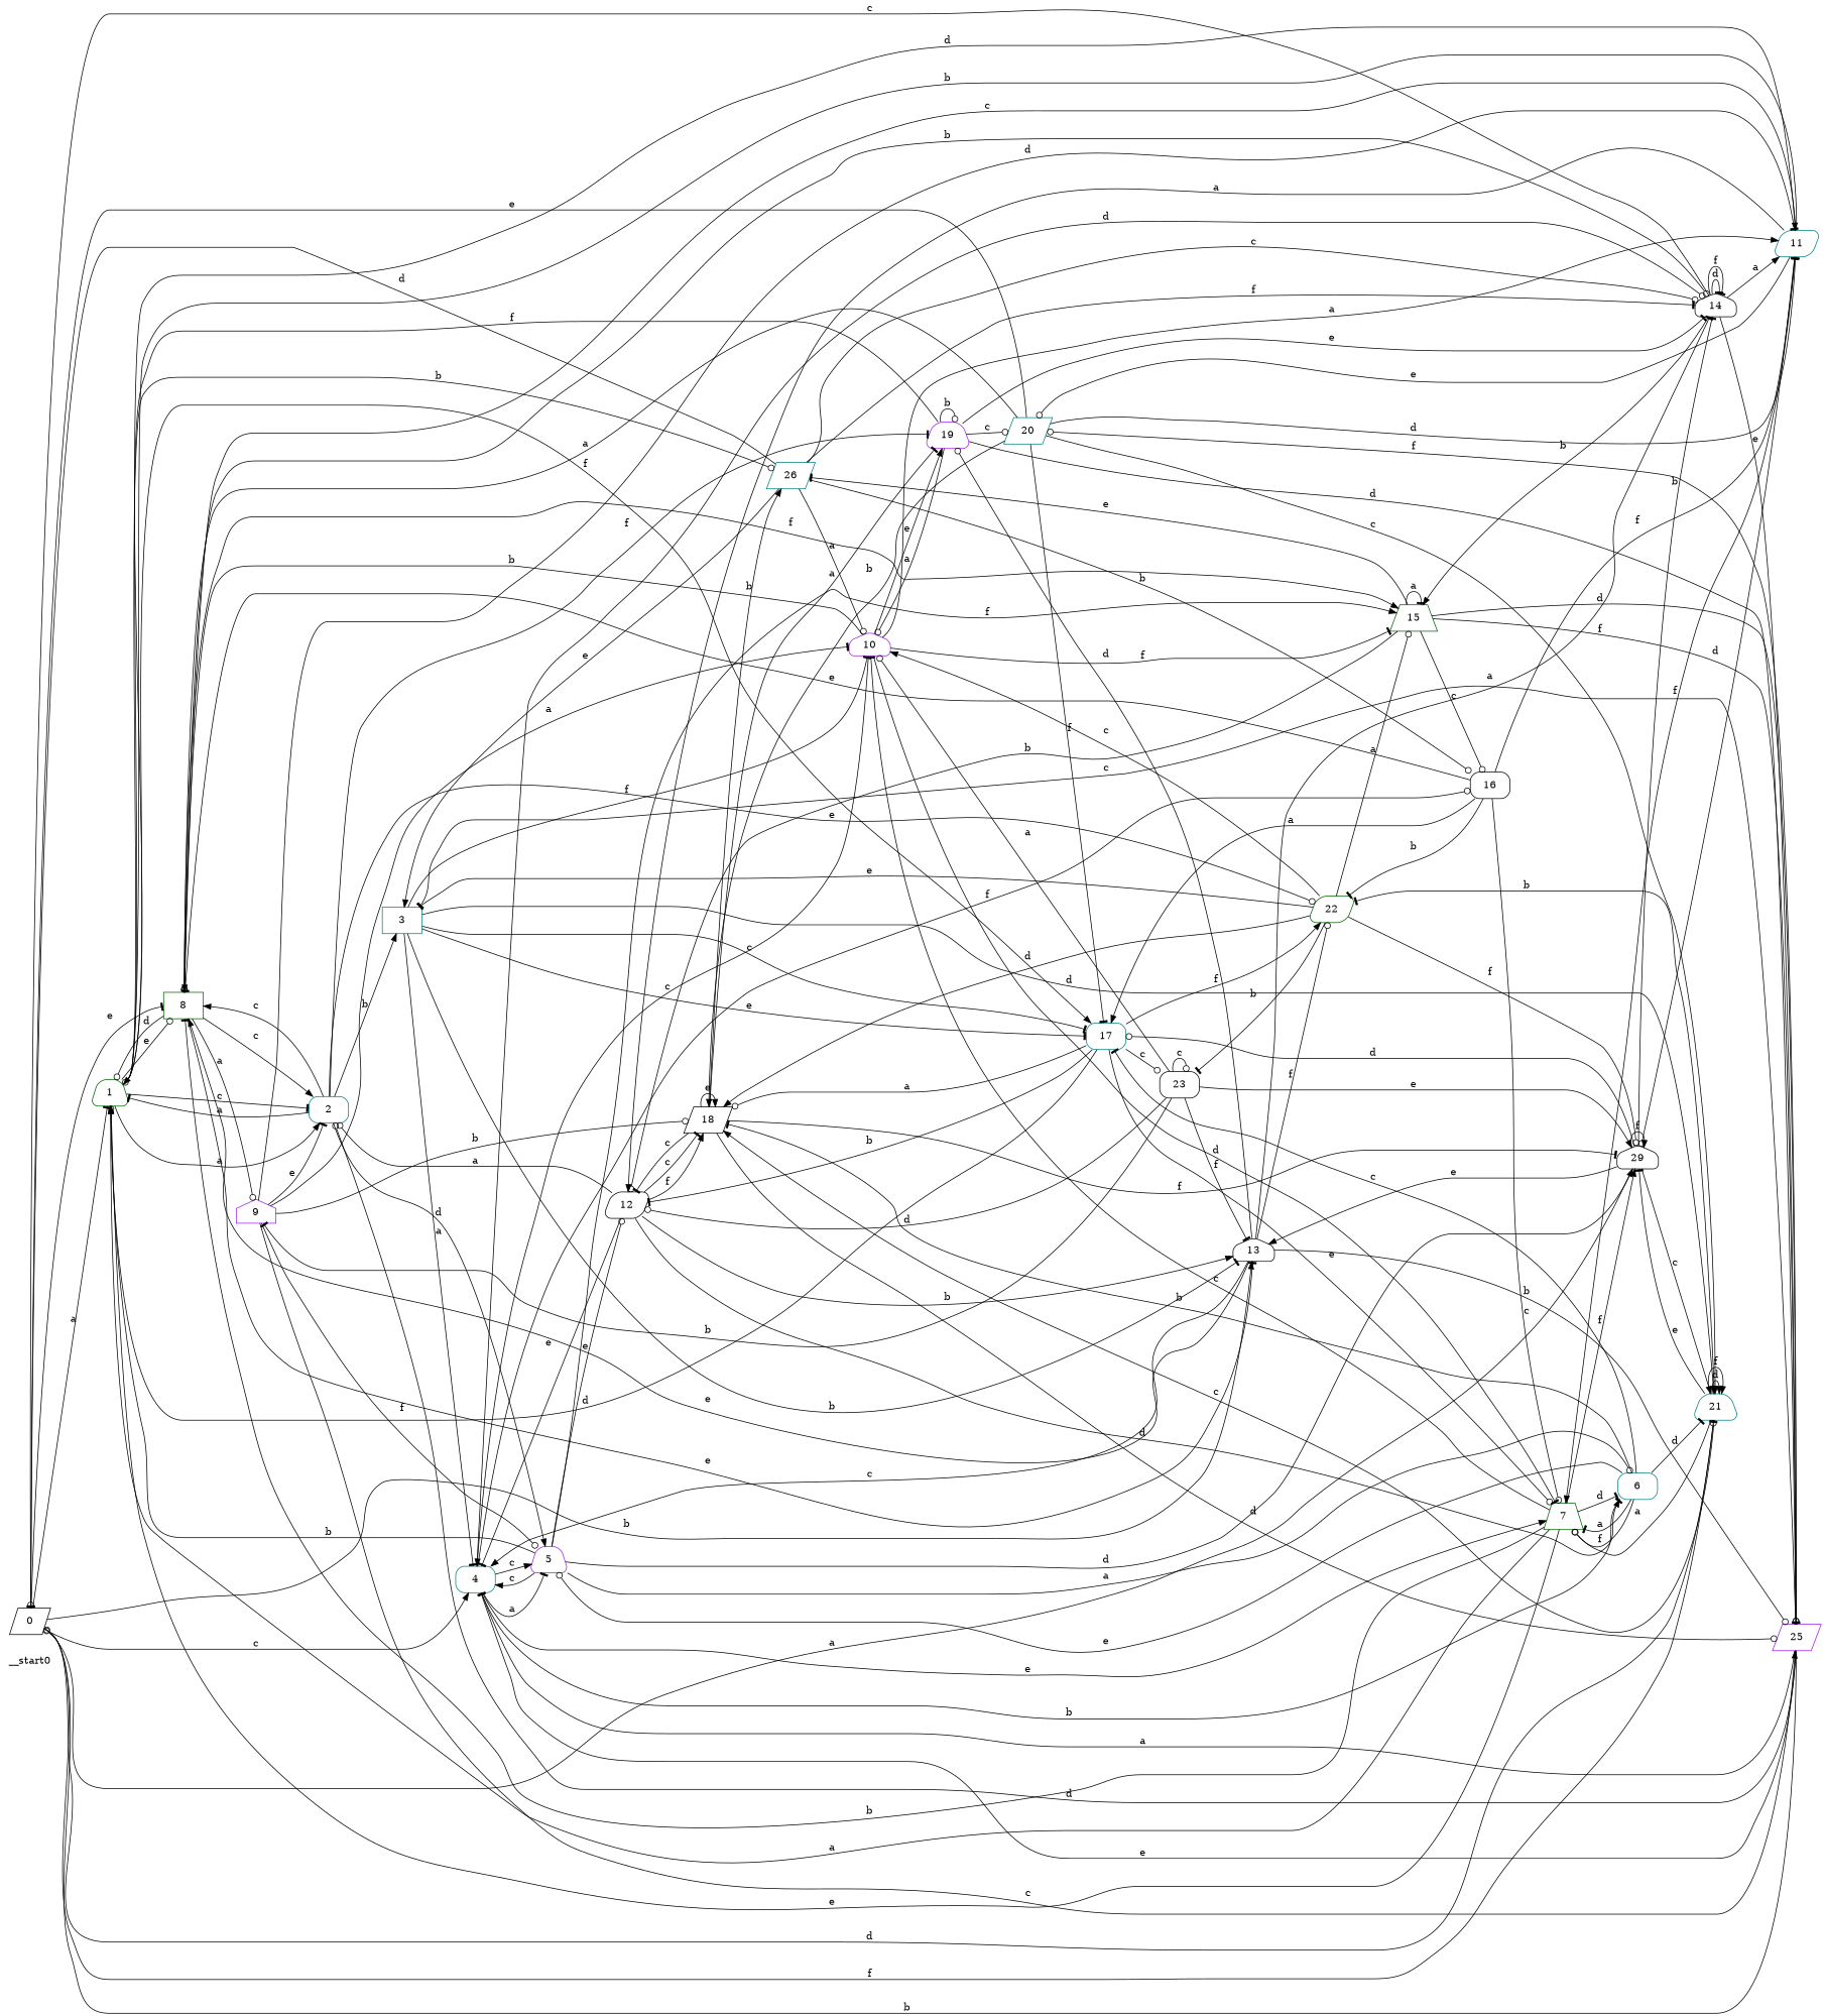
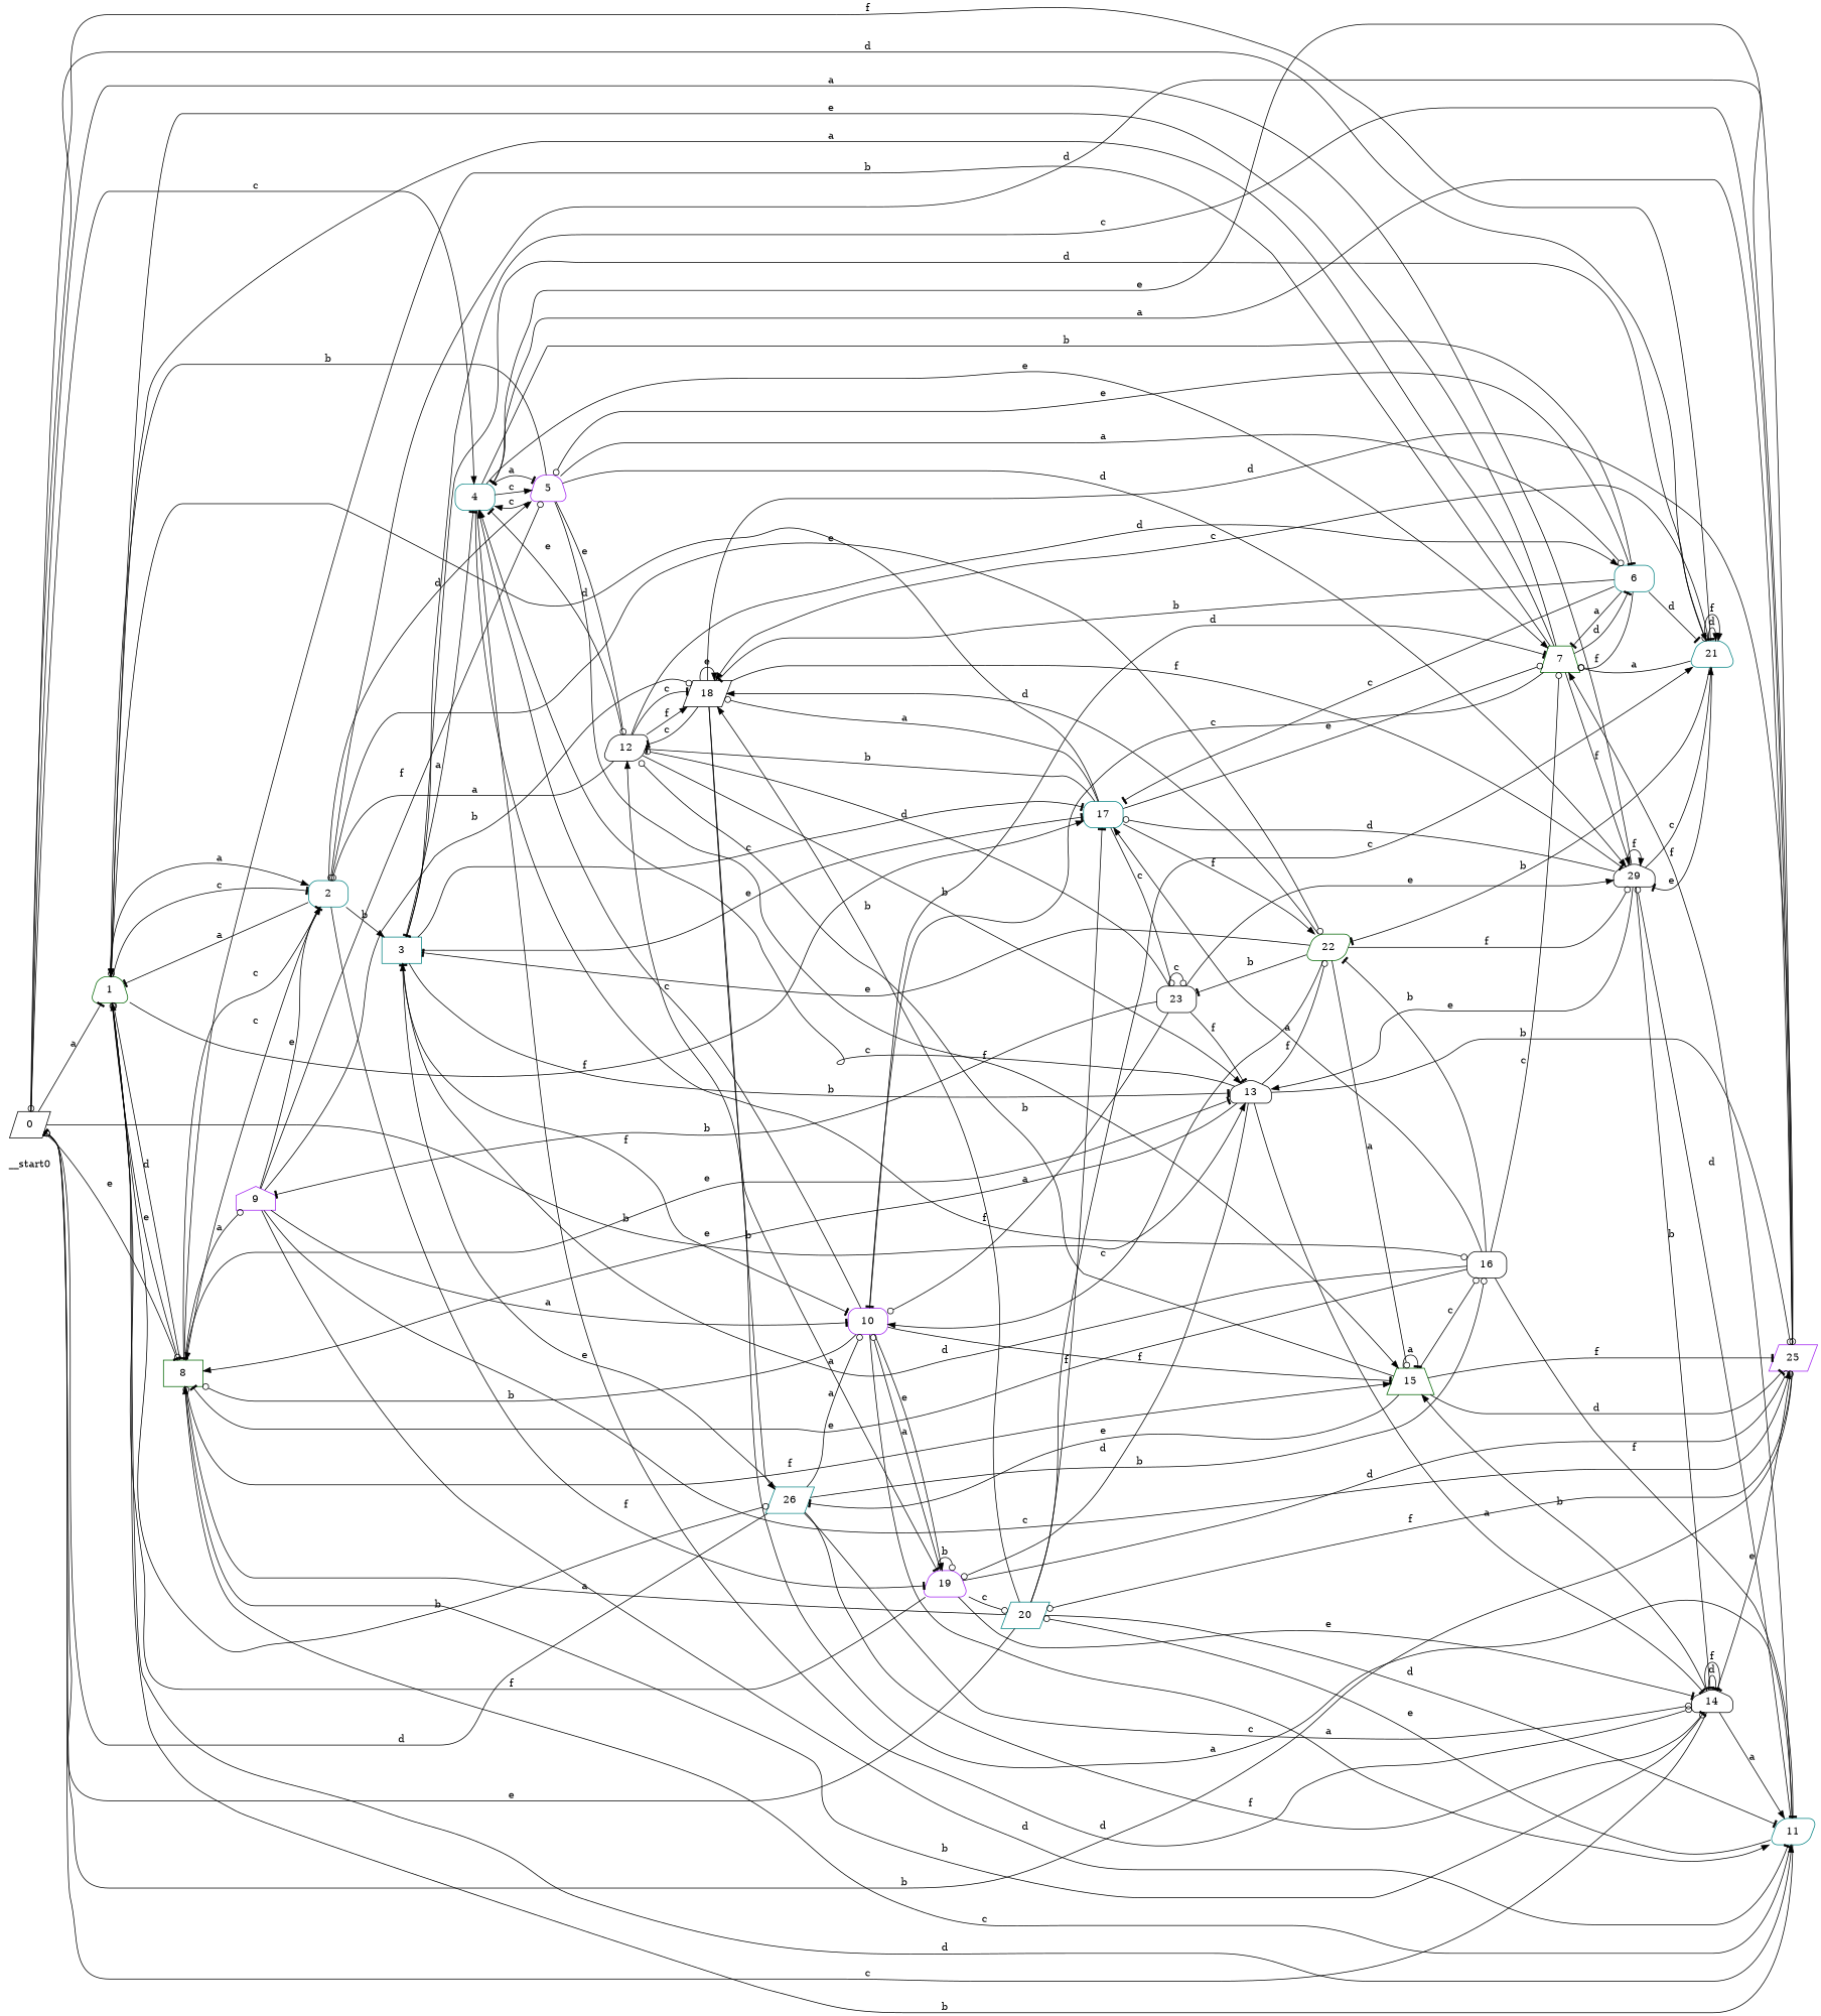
  digraph {
    rankdir=LR
    node [color=teal shape=box fillcolor=white style="rounded,filled"]
    edge [arrowhead=tee]
    __start0 [color=purple shape=none fillcolor="" style=""]
    n2 [color=black label=0 shape=parallelogram style=filled]
    n3 [color=darkgreen label=1 shape=trapezium]
    n4 [label=4]
    n5 [color=darkgreen label=8 style=filled]
    n6 [color=black label=13 shape=house]
    n7 [label=21 shape=trapezium]
    n8 [label=2]
    n9 [label=11 shape=parallelogram]
    n10 [label=17]
    n11 [label=26 shape=parallelogram style=filled]
    n12 [color=purple label=5 shape=trapezium]
    n13 [label=6]
    n14 [color=darkgreen label=7 shape=trapezium style=filled]
    n15 [color=black label=14 shape=house]
    n16 [color=black label=16]
    n17 [color=darkgreen label=15 shape=trapezium style=filled]
    n18 [color=purple label=9 shape=house style=filled]
    n19 [color=purple label=19 shape=trapezium]
    n20 [color=darkgreen label=22 shape=parallelogram]
    n21 [color=purple label=25 shape=parallelogram style=filled]
    n22 [color=black label=29 shape=house]
    n23 [color=black label=18 shape=parallelogram style=filled]
    n24 [label=3 style=filled]
    n25 [color=black label=12 shape=parallelogram]
    n26 [label=20 shape=parallelogram style=filled]
    n27 [color=black label=23]
-   n28 [color=purple label=10 shape=house]
+   n28 [color=purple label=10]
    n2 -> n3 [label=a]
    n2 -> n4 [arrowhead=normal label=c]
    n2 -> n5 [label=e]
    n2 -> n6 [arrowhead=normal label=b]
    n2 -> n7 [arrowhead=odot label=d]
    n2 -> n7 [label=f]
    n3 -> n5 [arrowhead=odot label=e]
    n3 -> n8 [arrowhead=normal label=a]
    n3 -> n8 [label=c]
    n3 -> n9 [arrowhead=normal label=d]
    n3 -> n10 [arrowhead=normal label=f]
    n3 -> n11 [arrowhead=odot label=b]
    n4 -> n12 [label=a]
    n4 -> n12 [arrowhead=normal label=c]
    n4 -> n13 [label=b]
    n4 -> n14 [arrowhead=normal label=e]
    n4 -> n15 [arrowhead=odot label=d]
    n4 -> n16 [arrowhead=odot label=f]
    n5 -> n3 [arrowhead=odot label=d]
    n5 -> n6 [label=e]
    n5 -> n8 [arrowhead=normal label=c]
    n5 -> n15 [arrowhead=odot label=b]
    n5 -> n17 [arrowhead=normal label=f]
    n5 -> n18 [arrowhead=odot label=a]
    n6 -> n4 [arrowhead=normal label=c]
    n6 -> n5 [arrowhead=normal label=e]
    n6 -> n15 [label=a]
    n6 -> n19 [arrowhead=odot label=d]
    n6 -> n20 [arrowhead=odot label=f]
    n6 -> n21 [arrowhead=odot label=b]
    n7 -> n7 [arrowhead=normal label=d]
    n7 -> n7 [arrowhead=normal label=f]
    n7 -> n14 [arrowhead=odot label=a]
    n7 -> n20 [label=b]
    n7 -> n22 [label=e]
    n7 -> n23 [arrowhead=normal label=c]
    n8 -> n3 [label=a]
    n8 -> n5 [arrowhead=normal label=c]
    n8 -> n12 [arrowhead=normal label=d]
    n8 -> n19 [label=f]
    n8 -> n20 [arrowhead=odot label=e]
    n8 -> n24 [arrowhead=normal label=b]
    n9 -> n3 [arrowhead=odot label=b]
    n9 -> n5 [arrowhead=normal label=c]
    n9 -> n14 [arrowhead=normal label=f]
    n9 -> n22 [arrowhead=odot label=d]
    n9 -> n25 [arrowhead=normal label=a]
    n9 -> n26 [arrowhead=odot label=e]
    n10 -> n3 [arrowhead=odot label=d]
    n10 -> n14 [arrowhead=odot label=e]
    n10 -> n20 [arrowhead=normal label=f]
    n10 -> n23 [arrowhead=odot label=a]
    n10 -> n25 [label=b]
    n10 -> n27 [arrowhead=odot label=c]
    n11 -> n2 [label=d]
    n11 -> n15 [arrowhead=odot label=c]
    n11 -> n15 [label=f]
    n11 -> n16 [arrowhead=odot label=b]
    n11 -> n24 [arrowhead=normal label=e]
    n11 -> n28 [arrowhead=odot label=a]
    n12 -> n3 [arrowhead=normal label=b]
    n12 -> n4 [arrowhead=normal label=c]
    n12 -> n13 [arrowhead=odot label=a]
    n12 -> n17 [arrowhead=normal label=f]
    n12 -> n22 [arrowhead=normal label=d]
    n12 -> n25 [arrowhead=odot label=e]
    n13 -> n7 [label=d]
    n13 -> n10 [label=c]
    n13 -> n12 [arrowhead=odot label=e]
    n13 -> n14 [label=a]
    n13 -> n14 [arrowhead=odot label=f]
    n13 -> n23 [label=b]
    n14 -> n3 [arrowhead=normal label=a]
    n14 -> n3 [arrowhead=normal label=e]
    n14 -> n5 [label=b]
    n14 -> n13 [label=d]
    n14 -> n22 [arrowhead=normal label=f]
    n14 -> n28 [label=c]
    n15 -> n2 [arrowhead=odot label=c]
    n15 -> n9 [arrowhead=normal label=a]
    n15 -> n15 [label=d]
    n15 -> n15 [label=f]
    n15 -> n17 [arrowhead=normal label=b]
    n15 -> n21 [arrowhead=odot label=e]
    n16 -> n5 [label=e]
    n16 -> n9 [label=f]
    n16 -> n10 [arrowhead=normal label=a]
    n16 -> n14 [arrowhead=odot label=c]
    n16 -> n20 [label=b]
+   n16 -> n24 [label=d]
    n17 -> n11 [label=e]
    n17 -> n16 [arrowhead=odot label=c]
    n17 -> n17 [label=a]
    n17 -> n21 [label=d]
    n17 -> n21 [label=f]
    n17 -> n25 [arrowhead=odot label=b]
    n18 -> n8 [label=e]
    n18 -> n9 [label=d]
    n18 -> n12 [arrowhead=odot label=f]
    n18 -> n21 [arrowhead=normal label=c]
    n18 -> n23 [arrowhead=odot label=b]
    n18 -> n28 [label=a]
    n19 -> n3 [arrowhead=normal label=f]
    n19 -> n15 [label=e]
    n19 -> n19 [arrowhead=odot label=b]
    n19 -> n21 [arrowhead=odot label=d]
    n19 -> n26 [arrowhead=odot label=c]
    n19 -> n28 [arrowhead=odot label=a]
    n20 -> n17 [arrowhead=odot label=a]
    n20 -> n22 [arrowhead=odot label=f]
    n20 -> n23 [arrowhead=normal label=d]
    n20 -> n24 [label=e]
    n20 -> n27 [label=b]
    n20 -> n28 [arrowhead=normal label=c]
    n21 -> n2 [arrowhead=odot label=b]
    n21 -> n4 [label=a]
    n21 -> n4 [label=e]
    n21 -> n8 [arrowhead=odot label=d]
    n21 -> n24 [label=c]
    n21 -> n26 [arrowhead=odot label=f]
    n22 -> n2 [arrowhead=odot label=a]
    n22 -> n6 [arrowhead=normal label=e]
    n22 -> n7 [arrowhead=normal label=c]
    n22 -> n10 [arrowhead=odot label=d]
    n22 -> n15 [label=b]
    n22 -> n22 [arrowhead=normal label=f]
    n23 -> n11 [arrowhead=normal label=b]
    n23 -> n19 [label=a]
    n23 -> n21 [arrowhead=odot label=d]
    n23 -> n22 [label=f]
    n23 -> n23 [arrowhead=normal label=e]
    n23 -> n25 [label=c]
    n24 -> n4 [label=a]
    n24 -> n6 [label=b]
    n24 -> n7 [arrowhead=normal label=d]
    n24 -> n10 [label=c]
    n24 -> n10 [label=e]
    n24 -> n28 [label=f]
    n25 -> n4 [label=e]
    n25 -> n6 [arrowhead=normal label=b]
    n25 -> n8 [arrowhead=odot label=a]
    n25 -> n13 [arrowhead=normal label=d]
    n25 -> n23 [label=c]
    n25 -> n23 [arrowhead=normal label=f]
    n26 -> n2 [label=e]
    n26 -> n5 [arrowhead=odot label=a]
    n26 -> n7 [arrowhead=normal label=c]
    n26 -> n9 [label=d]
    n26 -> n10 [label=f]
    n26 -> n23 [arrowhead=normal label=b]
    n27 -> n6 [label=f]
    n27 -> n18 [label=b]
    n27 -> n22 [arrowhead=normal label=e]
    n27 -> n25 [arrowhead=odot label=d]
    n27 -> n27 [arrowhead=odot label=c]
    n27 -> n28 [arrowhead=odot label=a]
    n28 -> n4 [arrowhead=normal label=c]
    n28 -> n5 [arrowhead=odot label=b]
    n28 -> n9 [arrowhead=normal label=a]
    n28 -> n14 [label=d]
    n28 -> n17 [label=f]
    n28 -> n19 [arrowhead=normal label=e]
  }
